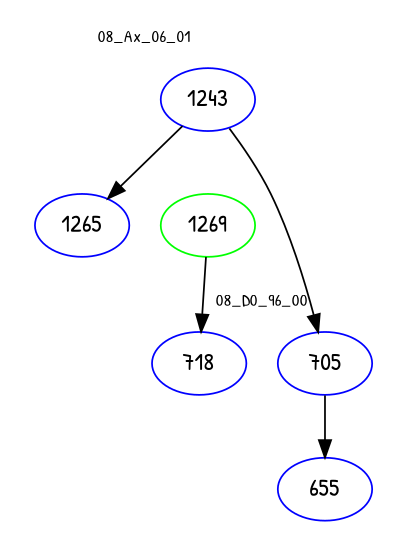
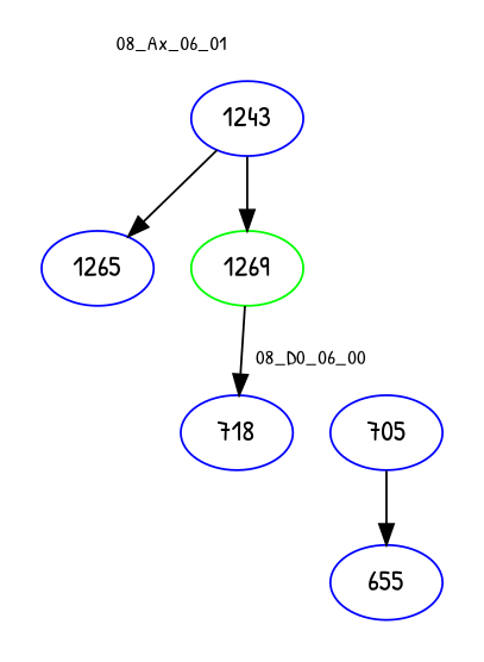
  digraph {
    fontname="Patrick Hand"
    node [color=blue fontname="Patrick Hand"]
    edge [color=black fontname="Patrick Hand"]
    n1 [label=1243]
    n2 [label=1265]
    n3 [color=green label=1269]
    n4 [label=705]
    n5 [label=655]
    n6 [label=718]
    subgraph cluster_1 {
      color=white
      fontsize=10
      label="08_Ax_06_01"
      n1
      n2
      n3
    }
    subgraph cluster_2 {
      color=white
      fontsize=10
-     label="08_D0_96_00"
+     label="08_D0_06_00"
      n4
      n5
      n6
    }
    n1 -> n2
-   n1 -> n4
+   n1 -> n3
    n3 -> n6
    n4 -> n5
  }
